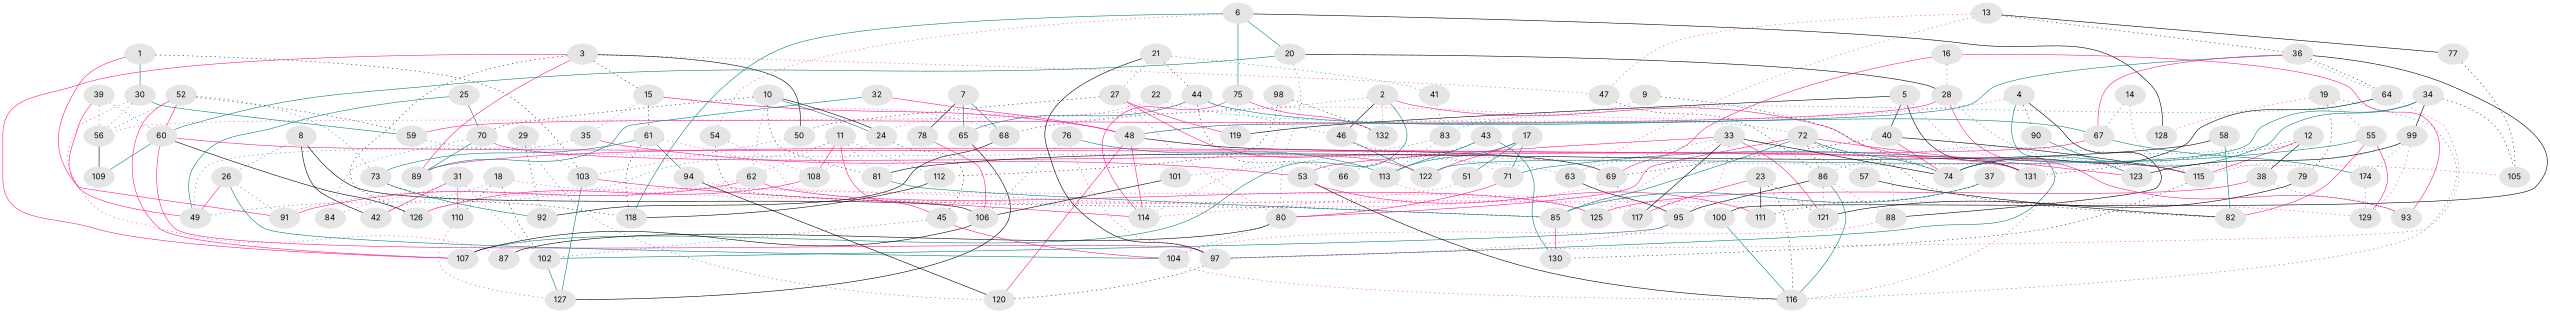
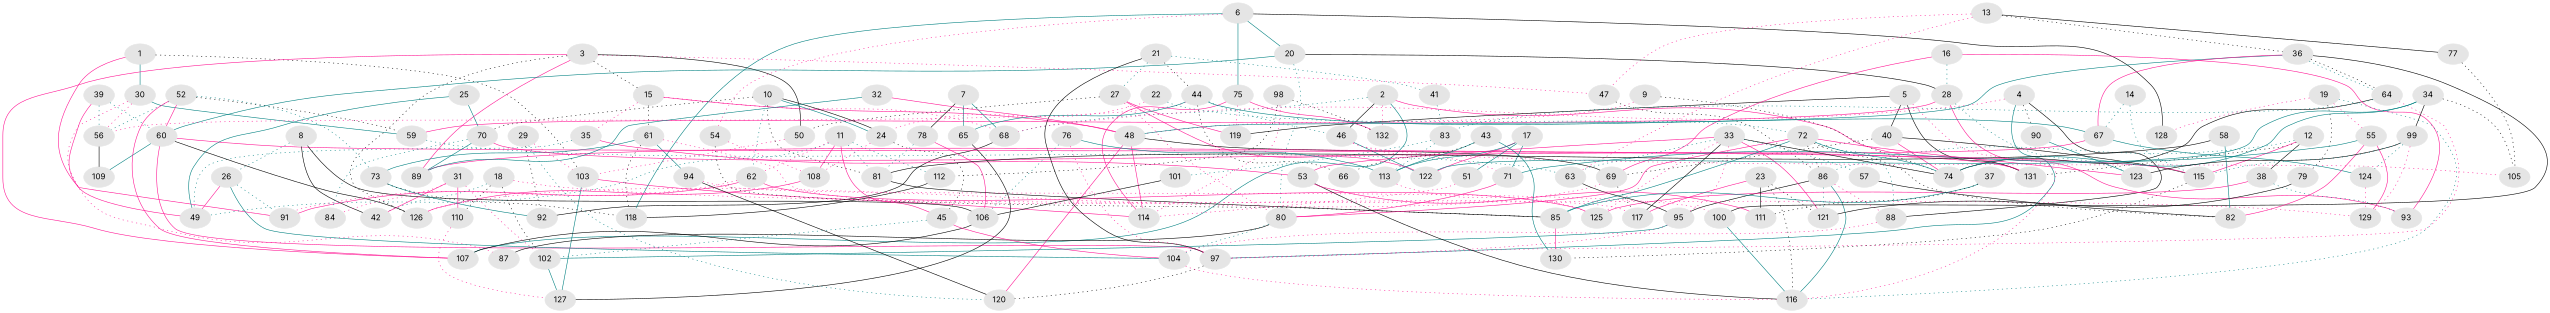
  graph {
    fontname=Inter
    node [color=gray90 fontname=Inter style=filled]
    edge [color=deeppink fontname=Inter style=solid]
    1
    30
    91
    103
    59
    56
    87
    114
    127
    2
    46
    68
    107
    131
    132
    71
    122
    105
    92
    3
    15
    47
    50
    89
    126
    48
    35
    61
    86
    4
    88
    90
    97
    104
    123
    120
    5
    40
    116
    119
    74
    115
    69
    6
    20
    54
    75
    118
    128
    28
    60
    80
    108
    85
    7
    65
    78
    106
    81
    8
    26
    42
    49
    9
    10
    24
    62
    70
    45
    125
    84
    11
    112
    102
    12
    38
    93
    121
    95
    130
    13
    36
    63
    77
    67
    64
    100
    14
-   124 [label=174]
+   124
    53
    117
    73
    94
    16
    17
    51
    113
    18
    110
    129
    19
    55
    79
    82
    109
    21
    27
    41
    44
    83
    66
    22
    72
    23
    111
    25
    29
    31
    32
    33
    57
    34
    99
    37
    39
    101
    43
    52
    58
    76
    98
    1 -- 30 [color=teal]
    1 -- 91
    1 -- 103 [color=black style=dotted]
    30 -- 59 [color=teal]
    30 -- 56 [style=dotted]
    30 -- 87 [style=dotted]
    103 -- 114
    103 -- 127 [color=teal]
    59 -- 63 [color=teal style=dotted]
    56 -- 109 [color=black]
    2 -- 46 [color=black]
    2 -- 68 [color=teal style=dotted]
    2 -- 107 [color=teal]
    2 -- 131
    2 -- 132 [style=dotted]
    46 -- 71 [style=dotted]
    46 -- 122 [color=teal]
    46 -- 105 [style=dotted]
    68 -- 92 [color=black]
    71 -- 80
    3 -- 107
    3 -- 15 [color=black style=dotted]
    3 -- 47 [style=dotted]
    3 -- 50 [color=black]
    3 -- 89
    3 -- 126 [color=black style=dotted]
    15 -- 68 [style=dotted]
    15 -- 48
    15 -- 35 [style=dotted]
    15 -- 61 [color=black style=dotted]
    47 -- 86 [color=black style=dotted]
    50 -- 103 [style=dotted]
    48 -- 114
    48 -- 120
    48 -- 69 [color=black]
    35 -- 49 [color=teal style=dotted]
    35 -- 53
    61 -- 118 [color=black style=dotted]
    61 -- 117 [style=dotted]
    61 -- 73 [color=teal]
    61 -- 94 [color=teal]
    86 -- 88 [style=dotted]
    86 -- 116 [color=teal]
    86 -- 121 [color=teal style=dotted]
    86 -- 95 [color=black]
    4 -- 68 [style=dotted]
    4 -- 88 [color=black]
    4 -- 90 [color=black style=dotted]
    4 -- 97 [color=teal]
    88 -- 104 [style=dotted]
    90 -- 123 [color=teal]
    97 -- 120 [color=black style=dotted]
    104 -- 116 [style=dotted]
    5 -- 131 [color=black]
    5 -- 40 [color=black]
    5 -- 116 [style=dotted]
    5 -- 119 [color=black]
    40 -- 74
    40 -- 115 [color=black]
    40 -- 69 [color=black style=dotted]
    115 -- 130 [color=black style=dotted]
    69 -- 126 [style=dotted]
    69 -- 117 [color=black style=dotted]
    6 -- 20 [color=teal]
    6 -- 54 [style=dotted]
    6 -- 75 [color=teal]
    6 -- 118 [color=teal]
    6 -- 128 [color=black]
    20 -- 28 [color=black]
    20 -- 60 [color=teal]
    20 -- 80 [color=teal style=dotted]
    54 -- 108 [style=dotted]
    54 -- 85 [color=black style=dotted]
    75 -- 114
    75 -- 132
    75 -- 119 [style=dotted]
    28 -- 59
    28 -- 123 [color=teal style=dotted]
    28 -- 93
    60 -- 126 [color=black]
    60 -- 97
    60 -- 115
    60 -- 109 [color=teal]
    80 -- 87 [color=black]
    80 -- 104 [color=teal style=dotted]
    108 -- 126
    85 -- 130
    7 -- 68 [color=teal]
    7 -- 65 [color=teal]
    7 -- 78 [color=black]
    65 -- 127 [color=black]
    78 -- 106
    78 -- 81 [color=teal style=dotted]
    106 -- 107 [color=black]
-   81 -- 85 [color=teal]
+   81 -- 85 [color=black]
    8 -- 106 [color=black]
    8 -- 26 [color=teal style=dotted]
    8 -- 42 [color=black]
    26 -- 91 [color=teal style=dotted]
    26 -- 104 [color=teal]
    26 -- 49
    9 -- 48 [style=dotted]
    9 -- 74 [color=black style=dotted]
    10 -- 81 [color=black style=dotted]
    10 -- 24 [color=teal]
    10 -- 24 [color=black]
    10 -- 62 [color=teal style=dotted]
    10 -- 70 [color=black style=dotted]
    24 -- 108 [style=dotted]
    24 -- 45 [color=black style=dotted]
    62 -- 91 [style=dotted]
    62 -- 91
    62 -- 125
    70 -- 131
    70 -- 89 [color=teal]
    70 -- 84 [color=teal style=dotted]
    45 -- 104
    45 -- 102 [color=teal style=dotted]
    11 -- 108
    11 -- 81 [color=teal style=dotted]
    11 -- 49 [color=teal style=dotted]
    11 -- 62 [style=dotted]
    11 -- 45
    11 -- 112 [color=teal style=dotted]
    112 -- 118 [color=black]
    102 -- 127 [color=teal]
    12 -- 131 [color=black style=dotted]
    12 -- 86 [color=teal style=dotted]
    12 -- 115
    12 -- 38 [color=black]
    38 -- 125
    38 -- 93 [color=teal style=dotted]
    95 -- 97 [style=dotted]
    95 -- 102 [color=teal]
    13 -- 47 [style=dotted]
    13 -- 36 [color=black style=dotted]
    13 -- 63 [style=dotted]
    13 -- 77 [color=black]
    36 -- 48 [color=teal]
    36 -- 67
    36 -- 64 [color=teal style=dotted]
    36 -- 64 [color=black style=dotted]
    36 -- 100 [color=black]
    63 -- 95 [color=black]
    77 -- 105 [color=black style=dotted]
    67 -- 89
    67 -- 124 [color=teal]
    64 -- 97 [style=dotted]
    64 -- 74 [color=black]
    64 -- 83 [color=teal style=dotted]
    100 -- 116 [color=teal]
    14 -- 115 [color=teal style=dotted]
    14 -- 67 [color=teal style=dotted]
    124 -- 129 [style=dotted]
    53 -- 116 [color=black]
    53 -- 111
    73 -- 92 [color=teal]
    73 -- 118 [color=black style=dotted]
    94 -- 120 [color=black]
    94 -- 100 [style=dotted]
    16 -- 69
    16 -- 28 [color=teal style=dotted]
    16 -- 93
    17 -- 71 [color=teal]
    17 -- 122
    17 -- 51 [color=teal]
    17 -- 113 [color=teal]
    51 -- 114 [style=dotted]
    113 -- 125 [style=dotted]
    18 -- 42 [color=teal style=dotted]
    18 -- 102 [color=black style=dotted]
    18 -- 110 [color=black style=dotted]
    18 -- 129 [style=dotted]
    110 -- 127 [style=dotted]
    19 -- 116 [color=teal style=dotted]
    19 -- 128 [style=dotted]
    19 -- 55 [style=dotted]
    19 -- 79 [color=black style=dotted]
    55 -- 71 [color=teal]
    55 -- 129
    55 -- 82
    79 -- 121 [color=black]
    21 -- 97 [color=black]
    21 -- 27 [color=teal style=dotted]
    21 -- 41 [color=teal style=dotted]
    21 -- 44 [color=black style=dotted]
    27 -- 122
    27 -- 50 [color=black style=dotted]
    27 -- 119
    27 -- 80 [style=dotted]
    41 -- 83 [color=teal style=dotted]
    44 -- 56 [style=dotted]
    44 -- 46 [color=teal style=dotted]
    44 -- 65 [color=teal]
    44 -- 67 [color=teal]
    44 -- 66 [color=black style=dotted]
    83 -- 113 [color=teal style=dotted]
    83 -- 101 [color=teal style=dotted]
    22 -- 24 [style=dotted]
    22 -- 72 [color=teal style=dotted]
    72 -- 86 [color=black style=dotted]
    72 -- 88 [color=teal style=dotted]
    72 -- 123
    72 -- 74 [color=teal]
    72 -- 80
    72 -- 85 [color=teal]
    72 -- 82 [color=black style=dotted]
    23 -- 116 [color=black style=dotted]
    23 -- 121 [color=black style=dotted]
    23 -- 117
    23 -- 111 [color=black]
    25 -- 49 [color=teal]
    25 -- 70 [color=teal]
    29 -- 103 [style=dotted]
    29 -- 92 [color=black style=dotted]
    29 -- 120 [color=teal style=dotted]
    31 -- 42
    31 -- 84 [style=dotted]
    31 -- 102 [style=dotted]
    31 -- 110
    32 -- 89 [color=teal]
    32 -- 48
    33 -- 74 [color=black]
    33 -- 125 [style=dotted]
    33 -- 121
    33 -- 95 [style=dotted]
    33 -- 63 [color=teal style=dotted]
    33 -- 53
    33 -- 117 [color=black]
    33 -- 57 [color=teal style=dotted]
    57 -- 82 [color=black]
    34 -- 122 [color=teal]
    34 -- 105 [color=black style=dotted]
    34 -- 74 [color=teal]
    34 -- 99 [color=black]
    99 -- 123 [color=black]
    99 -- 115 [color=teal style=dotted]
    99 -- 124 [color=teal style=dotted]
    99 -- 129 [style=dotted]
    37 -- 85 [color=teal]
    37 -- 111 [color=black style=dotted]
    39 -- 56 [color=teal style=dotted]
    39 -- 60 [color=teal style=dotted]
    39 -- 49
    101 -- 106 [color=black]
    43 -- 130 [color=teal]
    43 -- 113 [color=teal]
    43 -- 66 [color=black style=dotted]
    52 -- 59 [color=black style=dotted]
    52 -- 56 [color=teal style=dotted]
    52 -- 107
    52 -- 60
    52 -- 73 [color=teal style=dotted]
    58 -- 81 [color=black]
    58 -- 82 [color=teal]
    76 -- 97 [style=dotted]
    76 -- 106 [color=teal style=dotted]
    76 -- 113 [color=teal]
    98 -- 114 [style=dotted]
    98 -- 132 [color=black style=dotted]
    98 -- 112 [color=black style=dotted]
  }
